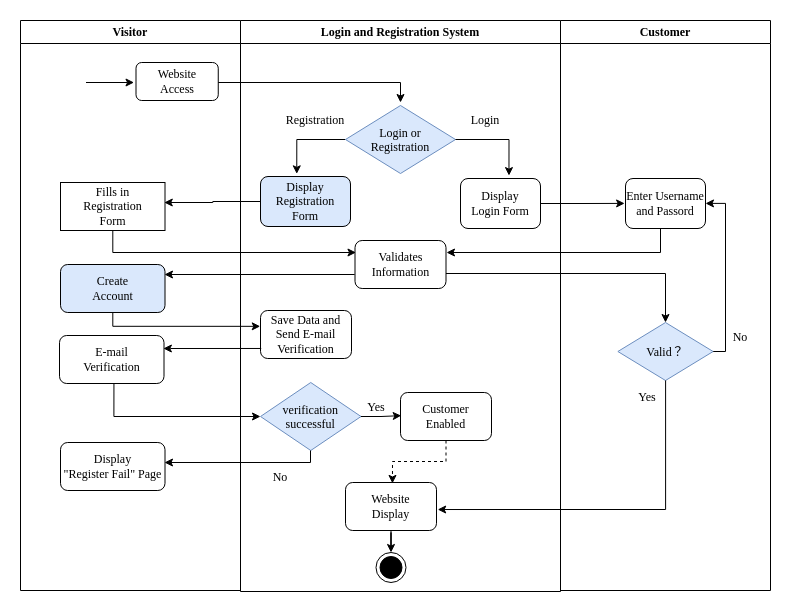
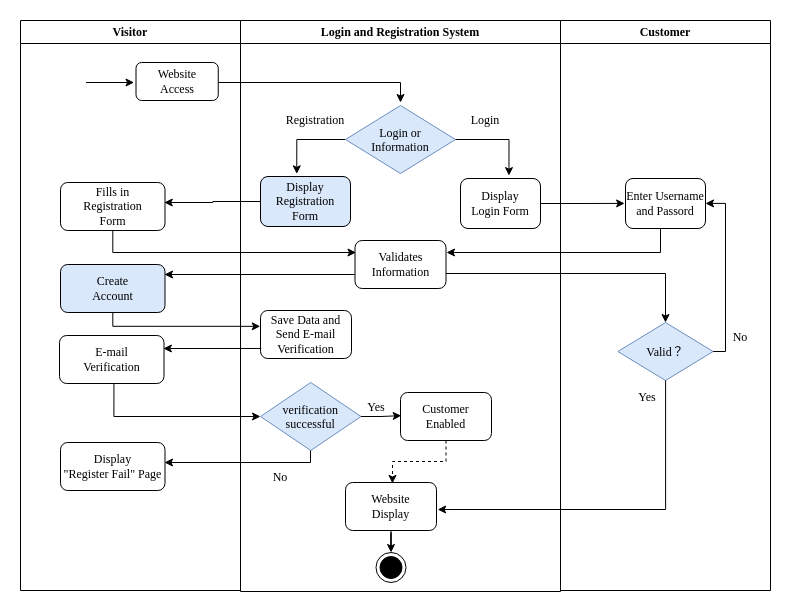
  <mxCell id="0" />
  <mxCell id="1" parent="0" />
  <mxCell id="2" style="edgeStyle=orthogonalEdgeStyle;rounded=0;orthogonalLoop=1;jettySize=auto;html=1;entryX=-0.011;entryY=0.498;entryDx=0;entryDy=0;entryPerimeter=0;fontFamily=Garamond;" edge="1" parent="1" source="22" target="36"><mxGeometry relative="1" as="geometry" /></mxCell>
  <mxCell id="3" style="edgeStyle=orthogonalEdgeStyle;rounded=0;orthogonalLoop=1;jettySize=auto;html=1;fontFamily=Garamond;entryX=0.5;entryY=0;entryDx=0;entryDy=0;" edge="1" parent="1" target="38"><mxGeometry relative="1" as="geometry"><mxPoint x="400" y="283" as="sourcePoint" /><mxPoint x="657" y="273" as="targetPoint" /><Array as="points"><mxPoint x="400" y="273" /><mxPoint x="665" y="273" /></Array></mxGeometry></mxCell>
  <mxCell id="4" style="edgeStyle=orthogonalEdgeStyle;rounded=0;orthogonalLoop=1;jettySize=auto;html=1;fontFamily=Garamond;" edge="1" parent="1"><mxGeometry relative="1" as="geometry"><mxPoint x="665" y="203" as="sourcePoint" /><mxPoint x="446" y="252" as="targetPoint" /><Array as="points"><mxPoint x="660" y="203" /><mxPoint x="660" y="252" /></Array></mxGeometry></mxCell>
  <mxCell id="5" style="edgeStyle=orthogonalEdgeStyle;rounded=0;orthogonalLoop=1;jettySize=auto;html=1;" edge="1" parent="1"><mxGeometry relative="1" as="geometry"><mxPoint x="400" y="102" as="targetPoint" /><mxPoint x="180" y="82" as="sourcePoint" /><Array as="points"><mxPoint x="400" y="82" /></Array></mxGeometry></mxCell>
  <mxCell id="6" style="edgeStyle=orthogonalEdgeStyle;rounded=0;orthogonalLoop=1;jettySize=auto;html=1;entryX=-0.003;entryY=0.33;entryDx=0;entryDy=0;entryPerimeter=0;" edge="1" parent="1" source="13" target="24"><mxGeometry relative="1" as="geometry"><mxPoint x="240" y="326" as="targetPoint" /><Array as="points"><mxPoint x="112" y="326" /></Array></mxGeometry></mxCell>
  <mxCell id="7" style="edgeStyle=orthogonalEdgeStyle;rounded=0;orthogonalLoop=1;jettySize=auto;html=1;entryX=0.011;entryY=0.25;entryDx=0;entryDy=0;entryPerimeter=0;" edge="1" parent="1" source="12" target="23"><mxGeometry relative="1" as="geometry"><mxPoint x="240" y="252" as="targetPoint" /><Array as="points"><mxPoint x="112" y="252" /></Array></mxGeometry></mxCell>
  <mxCell id="8" style="edgeStyle=orthogonalEdgeStyle;rounded=0;orthogonalLoop=1;jettySize=auto;html=1;entryX=0.993;entryY=0.417;entryDx=0;entryDy=0;entryPerimeter=0;" edge="1" parent="1" source="21" target="12"><mxGeometry relative="1" as="geometry" /></mxCell>
  <mxCell id="9" value="Visitor" style="swimlane;whiteSpace=wrap;fontFamily=Times New Roman;" parent="1" vertex="1"><mxGeometry x="20" y="20" width="220" height="570" as="geometry" /></mxCell>
  <mxCell id="10" style="edgeStyle=orthogonalEdgeStyle;rounded=0;orthogonalLoop=1;jettySize=auto;html=1;entryX=-0.024;entryY=0.395;entryDx=0;entryDy=0;entryPerimeter=0;" edge="1" parent="9"><mxGeometry relative="1" as="geometry"><mxPoint x="65.5" y="62.01" as="sourcePoint" /><mxPoint x="113.526" y="62.01" as="targetPoint" /></mxGeometry></mxCell>
  <mxCell id="11" value="&lt;div&gt;Website &lt;br&gt;&lt;/div&gt;&lt;div&gt;Access&lt;br&gt;&lt;/div&gt;" style="rounded=1;whiteSpace=wrap;html=1;strokeColor=#000000;fillColor=#FFFFFF;fontFamily=Times New Roman;" vertex="1" parent="9"><mxGeometry x="115.5" y="42" width="82.25" height="38" as="geometry" /></mxCell>
- <mxCell id="12" value="Fills in &lt;br&gt;Registration &lt;br&gt;Form" style="whiteSpace=wrap;html=1;strokeColor=#000000;fillColor=#FFFFFF;fontFamily=Times New Roman;rounded=0;" vertex="1" parent="9"><mxGeometry x="40" y="162" width="104.5" height="48" as="geometry" /></mxCell>
+ <mxCell id="12" value="Fills in &lt;br&gt;Registration &lt;br&gt;Form" style="rounded=1;whiteSpace=wrap;html=1;strokeColor=#000000;fillColor=#FFFFFF;fontFamily=Times New Roman;" vertex="1" parent="9"><mxGeometry x="40" y="162" width="104.5" height="48" as="geometry" /></mxCell>
  <mxCell id="13" value="&lt;div&gt;Create&lt;/div&gt;&lt;div&gt;Account&lt;br&gt;&lt;/div&gt;" style="rounded=1;whiteSpace=wrap;html=1;strokeColor=#000000;fillColor=#dae8fc;fontFamily=Times New Roman;" vertex="1" parent="9"><mxGeometry x="40" y="244" width="104.5" height="48" as="geometry" /></mxCell>
  <mxCell id="14" value="&lt;div&gt;E-mail &lt;br&gt;&lt;/div&gt;&lt;div&gt;Verification&lt;/div&gt;" style="rounded=1;whiteSpace=wrap;html=1;strokeColor=#000000;fillColor=#FFFFFF;fontFamily=Times New Roman;" vertex="1" parent="9"><mxGeometry x="39" y="315" width="104.5" height="48" as="geometry" /></mxCell>
  <mxCell id="15" value="&lt;div&gt;Display &lt;br&gt;&lt;/div&gt;&lt;div&gt;&quot;Register Fail&quot; Page&lt;/div&gt;" style="rounded=1;whiteSpace=wrap;html=1;strokeColor=#000000;fillColor=#FFFFFF;fontFamily=Times New Roman;" vertex="1" parent="9"><mxGeometry x="40" y="422" width="104.5" height="48" as="geometry" /></mxCell>
  <mxCell id="16" value="Login and Registration System" style="swimlane;whiteSpace=wrap;fontFamily=Times New Roman;" parent="1" vertex="1"><mxGeometry x="240" y="20" width="320" height="571" as="geometry"><mxRectangle x="444.5" y="128" width="210" height="30" as="alternateBounds" /></mxGeometry></mxCell>
  <mxCell id="17" style="edgeStyle=orthogonalEdgeStyle;rounded=0;orthogonalLoop=1;jettySize=auto;html=1;entryX=0.516;entryY=0.019;entryDx=0;entryDy=0;entryPerimeter=0;fontFamily=Garamond;dashed=1;" edge="1" parent="16" source="25" target="29"><mxGeometry relative="1" as="geometry" /></mxCell>
  <mxCell id="18" style="edgeStyle=orthogonalEdgeStyle;rounded=0;orthogonalLoop=1;jettySize=auto;html=1;entryX=0.403;entryY=-0.053;entryDx=0;entryDy=0;entryPerimeter=0;" edge="1" parent="16" source="19" target="21"><mxGeometry relative="1" as="geometry"><mxPoint x="56.04" y="163" as="targetPoint" /><Array as="points"><mxPoint x="56" y="119" /></Array></mxGeometry></mxCell>
- <mxCell id="19" value="Login or &#10;Registration" style="rhombus;fillColor=#dae8fc;strokeColor=#6c8ebf;fontFamily=Times New Roman;" vertex="1" parent="16"><mxGeometry x="105" y="85" width="110" height="68" as="geometry" /></mxCell>
+ <mxCell id="19" value="Login or &#10;Information" style="rhombus;fillColor=#dae8fc;strokeColor=#6c8ebf;fontFamily=Times New Roman;" vertex="1" parent="16"><mxGeometry x="105" y="85" width="110" height="68" as="geometry" /></mxCell>
  <mxCell id="20" style="edgeStyle=orthogonalEdgeStyle;rounded=0;orthogonalLoop=1;jettySize=auto;html=1;entryX=0.606;entryY=-0.058;entryDx=0;entryDy=0;entryPerimeter=0;exitX=1;exitY=0.5;exitDx=0;exitDy=0;" edge="1" parent="16" source="19" target="22"><mxGeometry relative="1" as="geometry"><mxPoint x="268.675" y="164" as="targetPoint" /></mxGeometry></mxCell>
  <mxCell id="21" value="Display &lt;br&gt;Registration&lt;br&gt;Form" style="rounded=1;whiteSpace=wrap;html=1;strokeColor=#000000;fillColor=#dae8fc;fontFamily=Times New Roman;" vertex="1" parent="16"><mxGeometry x="20" y="156" width="90" height="50" as="geometry" /></mxCell>
  <mxCell id="22" value="Display &lt;br&gt;Login Form" style="rounded=1;whiteSpace=wrap;html=1;strokeColor=#000000;fillColor=#FFFFFF;fontFamily=Times New Roman;" vertex="1" parent="16"><mxGeometry x="220" y="158" width="80" height="50" as="geometry" /></mxCell>
  <mxCell id="23" value="Validates&lt;br&gt;Information" style="rounded=1;whiteSpace=wrap;html=1;strokeColor=#000000;fillColor=#FFFFFF;fontFamily=Times New Roman;" vertex="1" parent="16"><mxGeometry x="114.5" y="220" width="91" height="48" as="geometry" /></mxCell>
  <mxCell id="24" value="Save Data and Send E-mail Verification" style="rounded=1;whiteSpace=wrap;html=1;strokeColor=#000000;fillColor=#FFFFFF;fontFamily=Times New Roman;" vertex="1" parent="16"><mxGeometry x="20" y="290" width="91" height="48" as="geometry" /></mxCell>
  <mxCell id="25" value="&lt;div&gt;Customer&lt;/div&gt;&lt;div&gt;Enabled&lt;br&gt;&lt;/div&gt;" style="rounded=1;whiteSpace=wrap;html=1;strokeColor=#000000;fillColor=#FFFFFF;fontFamily=Times New Roman;" vertex="1" parent="16"><mxGeometry x="160" y="372" width="91" height="48" as="geometry" /></mxCell>
  <mxCell id="26" style="edgeStyle=orthogonalEdgeStyle;rounded=0;orthogonalLoop=1;jettySize=auto;html=1;entryX=0.008;entryY=0.482;entryDx=0;entryDy=0;entryPerimeter=0;" edge="1" parent="16" source="27" target="25"><mxGeometry relative="1" as="geometry" /></mxCell>
  <mxCell id="27" value="verification&#10;successful" style="rhombus;fillColor=#dae8fc;strokeColor=#6c8ebf;fontFamily=Times New Roman;" vertex="1" parent="16"><mxGeometry x="20" y="362" width="100.5" height="68" as="geometry" /></mxCell>
  <mxCell id="28" style="edgeStyle=orthogonalEdgeStyle;rounded=0;orthogonalLoop=1;jettySize=auto;html=1;fontFamily=Garamond;" edge="1" parent="16" source="29" target="30"><mxGeometry relative="1" as="geometry" /></mxCell>
  <mxCell id="29" value="&lt;div&gt;Website&lt;/div&gt;&lt;div&gt;Display&lt;br&gt;&lt;/div&gt;" style="rounded=1;whiteSpace=wrap;html=1;strokeColor=#000000;fillColor=#FFFFFF;fontFamily=Times New Roman;" vertex="1" parent="16"><mxGeometry x="105" y="462" width="91" height="48" as="geometry" /></mxCell>
  <mxCell id="30" value="" style="ellipse;shape=endState;fillColor=#000000;strokeColor=#000000;" parent="16" vertex="1"><mxGeometry x="135.5" y="532" width="30" height="30" as="geometry" /></mxCell>
  <mxCell id="31" value="Registration" style="text;html=1;strokeColor=none;fillColor=none;align=center;verticalAlign=middle;whiteSpace=wrap;rounded=0;fontFamily=Times New Roman;" vertex="1" parent="16"><mxGeometry x="45" y="85" width="60" height="30" as="geometry" /></mxCell>
  <mxCell id="32" value="Login" style="text;html=1;strokeColor=none;fillColor=none;align=center;verticalAlign=middle;whiteSpace=wrap;rounded=0;fontFamily=Times New Roman;" vertex="1" parent="16"><mxGeometry x="215" y="85" width="60" height="30" as="geometry" /></mxCell>
  <mxCell id="33" value="Yes" style="text;html=1;strokeColor=none;fillColor=none;align=center;verticalAlign=middle;whiteSpace=wrap;rounded=0;fontFamily=Times New Roman;" vertex="1" parent="16"><mxGeometry x="105.5" y="372" width="60" height="30" as="geometry" /></mxCell>
  <mxCell id="34" value="No" style="text;html=1;strokeColor=none;fillColor=none;align=center;verticalAlign=middle;whiteSpace=wrap;rounded=0;fontFamily=Times New Roman;" vertex="1" parent="16"><mxGeometry x="10" y="442" width="60" height="30" as="geometry" /></mxCell>
  <mxCell id="35" value="Customer" style="swimlane;whiteSpace=wrap;fontFamily=Times New Roman;" parent="1" vertex="1"><mxGeometry x="560" y="20" width="210" height="570" as="geometry" /></mxCell>
  <mxCell id="36" value="Enter Username and Passord" style="rounded=1;whiteSpace=wrap;html=1;strokeColor=#000000;fillColor=#FFFFFF;fontFamily=Garamond;" vertex="1" parent="35"><mxGeometry x="65" y="158" width="80" height="50" as="geometry" /></mxCell>
  <mxCell id="37" style="edgeStyle=orthogonalEdgeStyle;rounded=0;orthogonalLoop=1;jettySize=auto;html=1;entryX=1;entryY=0.498;entryDx=0;entryDy=0;entryPerimeter=0;fontFamily=Garamond;" edge="1" parent="35" source="38" target="36"><mxGeometry relative="1" as="geometry"><Array as="points"><mxPoint x="165" y="331" /><mxPoint x="165" y="183" /></Array></mxGeometry></mxCell>
  <mxCell id="38" value="Valid？" style="rhombus;fillColor=#dae8fc;strokeColor=#6c8ebf;fontFamily=Times New Roman;" vertex="1" parent="35"><mxGeometry x="57.37" y="302" width="95.25" height="58" as="geometry" /></mxCell>
  <mxCell id="39" value="Yes" style="text;html=1;strokeColor=none;fillColor=none;align=center;verticalAlign=middle;whiteSpace=wrap;rounded=0;fontFamily=Times New Roman;" vertex="1" parent="35"><mxGeometry x="57.37" y="362" width="60" height="30" as="geometry" /></mxCell>
  <mxCell id="40" value="No" style="text;html=1;strokeColor=none;fillColor=none;align=center;verticalAlign=middle;whiteSpace=wrap;rounded=0;fontFamily=Times New Roman;" vertex="1" parent="35"><mxGeometry x="150" y="302" width="60" height="30" as="geometry" /></mxCell>
  <mxCell id="41" style="edgeStyle=orthogonalEdgeStyle;rounded=0;orthogonalLoop=1;jettySize=auto;html=1;entryX=0;entryY=0.5;entryDx=0;entryDy=0;exitX=0.521;exitY=1.001;exitDx=0;exitDy=0;exitPerimeter=0;" edge="1" parent="1" source="14" target="27"><mxGeometry relative="1" as="geometry"><mxPoint x="102" y="392" as="sourcePoint" /><Array as="points"><mxPoint x="114" y="416" /></Array></mxGeometry></mxCell>
  <mxCell id="42" style="edgeStyle=orthogonalEdgeStyle;rounded=0;orthogonalLoop=1;jettySize=auto;html=1;exitX=-0.004;exitY=0.714;exitDx=0;exitDy=0;exitPerimeter=0;" edge="1" parent="1" source="23"><mxGeometry relative="1" as="geometry"><mxPoint x="164" y="274" as="targetPoint" /><Array as="points"><mxPoint x="164" y="274" /></Array></mxGeometry></mxCell>
  <mxCell id="43" style="edgeStyle=orthogonalEdgeStyle;rounded=0;orthogonalLoop=1;jettySize=auto;html=1;exitX=0.008;exitY=0.791;exitDx=0;exitDy=0;exitPerimeter=0;entryX=0.994;entryY=0.27;entryDx=0;entryDy=0;entryPerimeter=0;" edge="1" parent="1" source="24" target="14"><mxGeometry relative="1" as="geometry"><mxPoint x="268.636" y="284.272" as="sourcePoint" /><mxPoint x="174" y="284" as="targetPoint" /><Array as="points"><mxPoint x="170" y="348" /><mxPoint x="170" y="348" /></Array></mxGeometry></mxCell>
  <mxCell id="44" style="edgeStyle=orthogonalEdgeStyle;rounded=0;orthogonalLoop=1;jettySize=auto;html=1;" edge="1" parent="1"><mxGeometry relative="1" as="geometry"><mxPoint x="310" y="450" as="sourcePoint" /><mxPoint x="164" y="462" as="targetPoint" /><Array as="points"><mxPoint x="310" y="450" /><mxPoint x="310" y="462" /></Array></mxGeometry></mxCell>
  <mxCell id="45" style="edgeStyle=orthogonalEdgeStyle;rounded=0;orthogonalLoop=1;jettySize=auto;html=1;entryX=1.013;entryY=0.563;entryDx=0;entryDy=0;entryPerimeter=0;fontFamily=Garamond;" edge="1" parent="1" source="38" target="29"><mxGeometry relative="1" as="geometry"><Array as="points"><mxPoint x="665" y="509" /></Array></mxGeometry></mxCell>
